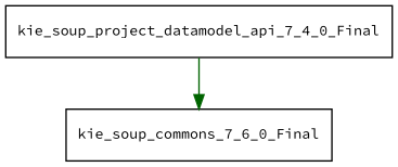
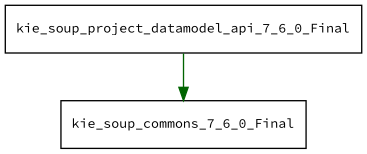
  digraph {
    fontname="Source Code Pro"
    node [fontsize=10.0 shape=box fontname="Source Code Pro"]
-   kie_soup_project_datamodel_api_7_6_0_Final [label=kie_soup_project_datamodel_api_7_4_0_Final]
+   kie_soup_project_datamodel_api_7_6_0_Final
    kie_soup_commons_7_6_0_Final
    kie_soup_project_datamodel_api_7_6_0_Final -> kie_soup_commons_7_6_0_Final [color=darkgreen fontname="Source Code Pro"]
  }
